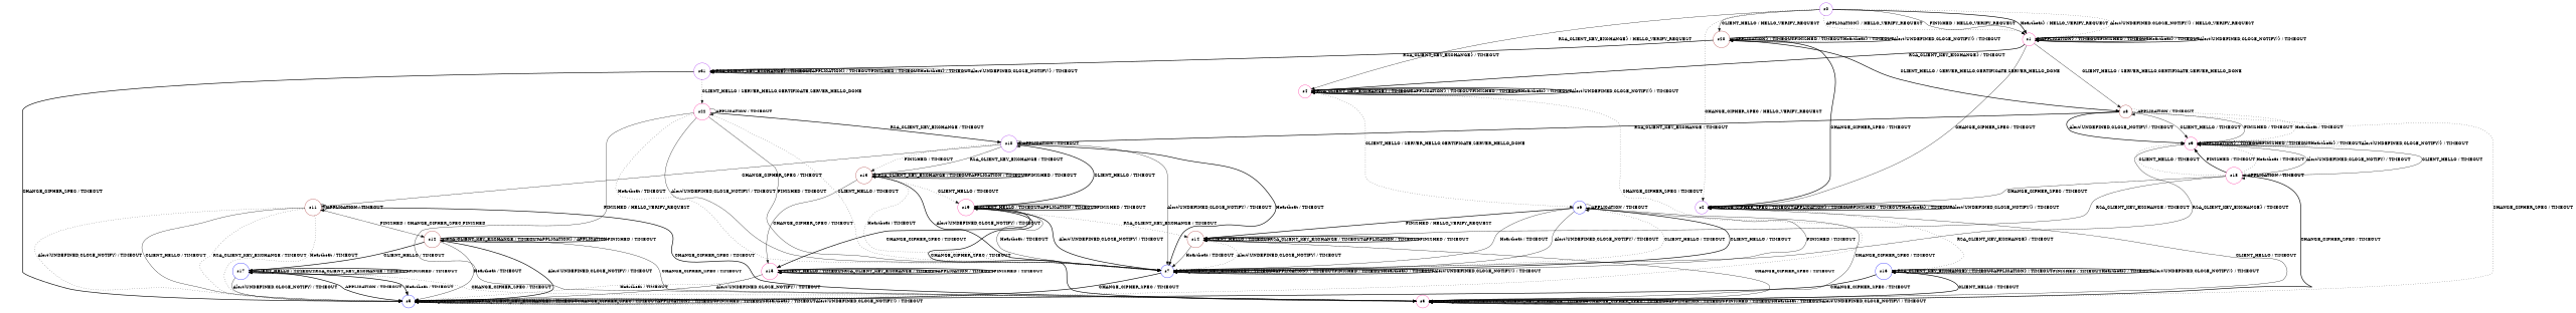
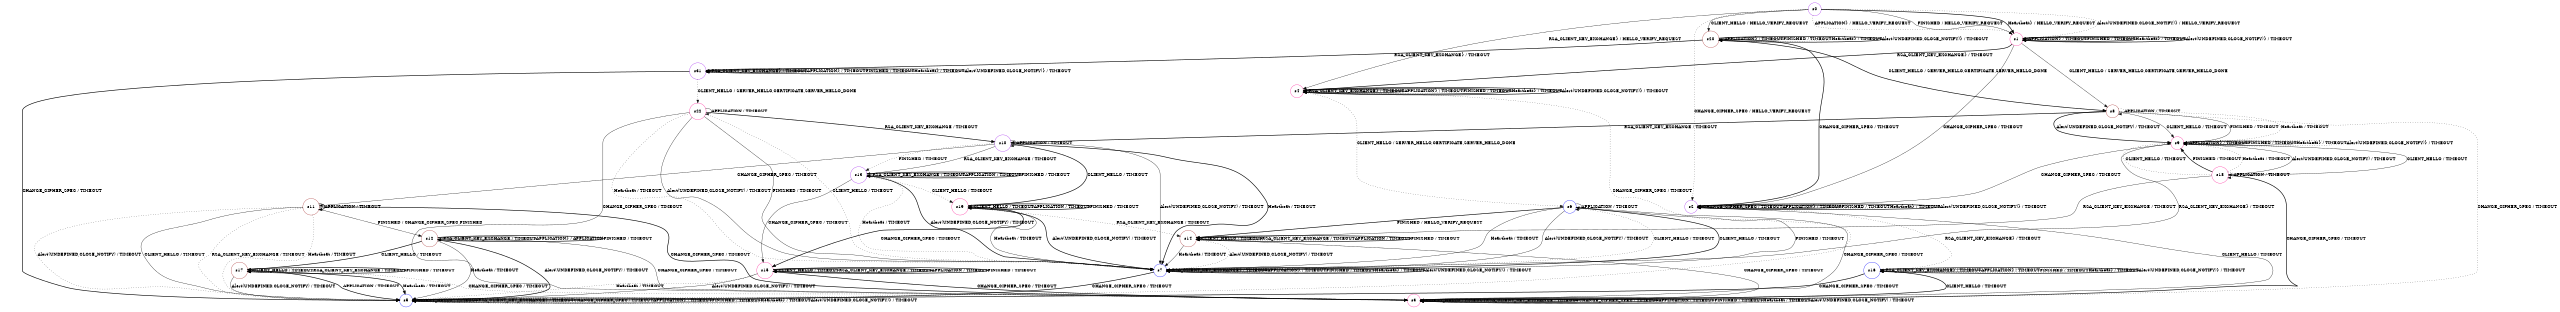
  digraph {
    node [color=deeppink shape=circle]
    edge [style=solid]
    n1 [color=purple label=s0]
    n2 [label=s1]
    n3 [color=purple label=s2]
    n4 [label=s4]
    n5 [color=brown label=s20]
    n6 [color=brown label=s8]
    n7 [label=s3]
    n8 [color=blue label=s16]
    n9 [color=blue label=s5]
    n10 [color=blue label=s6]
    n11 [color=purple label=s31]
    n12 [label=s9]
    n13 [color=purple label=s10]
    n14 [color=blue label=s7]
    n15 [color=brown label=s14]
    n16 [label=s18]
    n17 [color=brown label=s11]
-   n18 [color=brown label=s13]
+   n18 [color=purple label=s13]
    n19 [label=s19]
    n20 [color=brown label=s12]
    n21 [label=s15]
-   n22 [color=blue label=s17]
+   n22 [color=brown label=s17]
    n23 [label=s22]
    n1 -> n2 [label="APPLICATION} / HELLO_VERIFY_REQUEST" style=dotted]
    n1 -> n2 [label="FINISHED / HELLO_VERIFY_REQUEST"]
    n1 -> n2 [label="Heartbeat} / HELLO_VERIFY_REQUEST" style=bold]
    n1 -> n2 [label="Alert(UNDEFINED,CLOSE_NOTIFY)} / HELLO_VERIFY_REQUEST" style=dotted]
    n1 -> n3 [label="CHANGE_CIPHER_SPEC / HELLO_VERIFY_REQUEST" style=dotted]
    n1 -> n4 [label="RSA_CLIENT_KEY_EXCHANGE} / HELLO_VERIFY_REQUEST"]
    n1 -> n5 [label="CLIENT_HELLO / HELLO_VERIFY_REQUEST"]
    n2 -> n2 [label="APPLICATION} / TIMEOUT" style=bold]
    n2 -> n2 [label="FINISHED / TIMEOUT"]
    n2 -> n2 [label="Heartbeat} / TIMEOUT" style=bold]
    n2 -> n2 [label="Alert(UNDEFINED,CLOSE_NOTIFY)} / TIMEOUT" style=bold]
    n2 -> n3 [label="CHANGE_CIPHER_SPEC / TIMEOUT"]
    n2 -> n4 [label="RSA_CLIENT_KEY_EXCHANGE} / TIMEOUT" style=bold]
    n2 -> n6 [label="CLIENT_HELLO / SERVER_HELLO,CERTIFICATE,SERVER_HELLO_DONE"]
    n3 -> n3 [label="CHANGE_CIPHER_SPEC / TIMEOUT" style=bold]
    n3 -> n3 [label="APPLICATION} / TIMEOUT" style=dotted]
    n3 -> n3 [label="FINISHED / TIMEOUT" style=bold]
    n3 -> n3 [label="Heartbeat} / TIMEOUT" style=dotted]
    n3 -> n3 [label="Alert(UNDEFINED,CLOSE_NOTIFY)} / TIMEOUT" style=bold]
    n3 -> n7 [label="CLIENT_HELLO / TIMEOUT"]
    n3 -> n8 [label="RSA_CLIENT_KEY_EXCHANGE} / TIMEOUT" style=dotted]
    n4 -> n4 [label="RSA_CLIENT_KEY_EXCHANGE} / TIMEOUT"]
    n4 -> n4 [label="APPLICATION} / TIMEOUT" style=bold]
    n4 -> n4 [label="FINISHED / TIMEOUT" style=dotted]
    n4 -> n4 [label="Heartbeat} / TIMEOUT" style=bold]
    n4 -> n4 [label="Alert(UNDEFINED,CLOSE_NOTIFY)} / TIMEOUT" style=bold]
    n4 -> n9 [label="CHANGE_CIPHER_SPEC / TIMEOUT" style=dotted]
    n4 -> n10 [label="CLIENT_HELLO / SERVER_HELLO,CERTIFICATE,SERVER_HELLO_DONE" style=dotted]
    n5 -> n3 [label="CHANGE_CIPHER_SPEC / TIMEOUT" style=bold]
    n5 -> n5 [label="APPLICATION} / TIMEOUT"]
    n5 -> n5 [label="FINISHED / TIMEOUT"]
    n5 -> n5 [label="Heartbeat} / TIMEOUT" style=dotted]
    n5 -> n5 [label="Alert(UNDEFINED,CLOSE_NOTIFY)} / TIMEOUT" style=bold]
    n5 -> n6 [label="CLIENT_HELLO / SERVER_HELLO,CERTIFICATE,SERVER_HELLO_DONE" style=bold]
    n5 -> n11 [label="RSA_CLIENT_KEY_EXCHANGE} / TIMEOUT" style=bold]
    n6 -> n6 [label="APPLICATION / TIMEOUT" style=dotted]
    n6 -> n7 [label="CHANGE_CIPHER_SPEC / TIMEOUT" style=dotted]
    n6 -> n12 [label="CLIENT_HELLO / TIMEOUT"]
    n6 -> n12 [label="FINISHED / TIMEOUT"]
    n6 -> n12 [label="Heartbeat / TIMEOUT" style=dotted]
    n6 -> n12 [label="Alert(UNDEFINED,CLOSE_NOTIFY) / TIMEOUT" style=bold]
    n6 -> n13 [label="RSA_CLIENT_KEY_EXCHANGE / TIMEOUT" style=bold]
    n7 -> n7 [label="CLIENT_HELLO / TIMEOUT"]
    n7 -> n7 [label="RSA_CLIENT_KEY_EXCHANGE / TIMEOUT" style=dotted]
    n7 -> n7 [label="CHANGE_CIPHER_SPEC / TIMEOUT" style=bold]
    n7 -> n7 [label="APPLICATION / TIMEOUT" style=bold]
    n7 -> n7 [label="FINISHED / TIMEOUT"]
    n7 -> n7 [label="Heartbeat / TIMEOUT"]
    n7 -> n7 [label="Alert(UNDEFINED,CLOSE_NOTIFY) / TIMEOUT"]
    n8 -> n7 [label="CLIENT_HELLO / TIMEOUT" style=bold]
    n8 -> n8 [label="RSA_CLIENT_KEY_EXCHANGE} / TIMEOUT"]
    n8 -> n8 [label="APPLICATION} / TIMEOUT"]
    n8 -> n8 [label="FINISHED / TIMEOUT" style=dotted]
    n8 -> n8 [label="Heartbeat} / TIMEOUT" style=dotted]
    n8 -> n8 [label="Alert(UNDEFINED,CLOSE_NOTIFY)} / TIMEOUT" style=bold]
    n8 -> n9 [label="CHANGE_CIPHER_SPEC / TIMEOUT" style=bold]
    n9 -> n9 [label="CLIENT_HELLO / TIMEOUT"]
    n9 -> n9 [label="RSA_CLIENT_KEY_EXCHANGE} / TIMEOUT" style=bold]
    n9 -> n9 [label="CHANGE_CIPHER_SPEC / TIMEOUT"]
    n9 -> n9 [label="APPLICATION} / TIMEOUT" style=dotted]
    n9 -> n9 [label="FINISHED / TIMEOUT"]
    n9 -> n9 [label="Heartbeat} / TIMEOUT"]
    n9 -> n9 [label="Alert(UNDEFINED,CLOSE_NOTIFY)} / TIMEOUT" style=dotted]
    n10 -> n7 [label="CHANGE_CIPHER_SPEC / TIMEOUT"]
    n10 -> n10 [label="APPLICATION / TIMEOUT"]
    n10 -> n14 [label="CLIENT_HELLO / TIMEOUT" style=dotted]
    n10 -> n14 [label="FINISHED / TIMEOUT"]
    n10 -> n14 [label="Heartbeat / TIMEOUT"]
    n10 -> n14 [label="Alert(UNDEFINED,CLOSE_NOTIFY) / TIMEOUT"]
    n10 -> n15 [label="FINISHED / HELLO_VERIFY_REQUEST" style=bold]
    n11 -> n9 [label="CHANGE_CIPHER_SPEC / TIMEOUT" style=bold]
    n11 -> n11 [label="RSA_CLIENT_KEY_EXCHANGE} / TIMEOUT" style=bold]
    n11 -> n11 [label="APPLICATION} / TIMEOUT" style=bold]
    n11 -> n11 [label="FINISHED / TIMEOUT" style=dotted]
    n11 -> n11 [label="Heartbeat} / TIMEOUT"]
    n11 -> n11 [label="Alert(UNDEFINED,CLOSE_NOTIFY)} / TIMEOUT"]
    n11 -> n23 [label="CLIENT_HELLO / SERVER_HELLO,CERTIFICATE,SERVER_HELLO_DONE" style=dotted]
-   n16 -> n3 [label="CHANGE_CIPHER_SPEC / TIMEOUT"]
+   n12 -> n3 [label="CHANGE_CIPHER_SPEC / TIMEOUT"]
    n12 -> n12 [label="APPLICATION} / TIMEOUT"]
    n12 -> n12 [label="FINISHED / TIMEOUT" style=bold]
    n12 -> n12 [label="Heartbeat} / TIMEOUT"]
    n12 -> n12 [label="Alert(UNDEFINED,CLOSE_NOTIFY)} / TIMEOUT" style=dotted]
    n12 -> n14 [label="RSA_CLIENT_KEY_EXCHANGE} / TIMEOUT"]
    n12 -> n16 [label="CLIENT_HELLO / TIMEOUT"]
    n13 -> n13 [label="APPLICATION / TIMEOUT"]
    n13 -> n14 [label="Heartbeat / TIMEOUT" style=bold]
    n13 -> n14 [label="Alert(UNDEFINED,CLOSE_NOTIFY) / TIMEOUT"]
    n13 -> n17 [label="CHANGE_CIPHER_SPEC / TIMEOUT"]
    n13 -> n18 [label="RSA_CLIENT_KEY_EXCHANGE / TIMEOUT"]
    n13 -> n18 [label="FINISHED / TIMEOUT" style=dotted]
    n13 -> n19 [label="CLIENT_HELLO / TIMEOUT" style=bold]
    n14 -> n9 [label="CHANGE_CIPHER_SPEC / TIMEOUT" style=bold]
    n14 -> n10 [label="CLIENT_HELLO / TIMEOUT" style=bold]
    n14 -> n14 [label="RSA_CLIENT_KEY_EXCHANGE} / TIMEOUT"]
    n14 -> n14 [label="APPLICATION} / TIMEOUT" style=bold]
    n14 -> n14 [label="FINISHED / TIMEOUT" style=dotted]
    n14 -> n14 [label="Heartbeat} / TIMEOUT"]
    n14 -> n14 [label="Alert(UNDEFINED,CLOSE_NOTIFY)} / TIMEOUT" style=bold]
    n15 -> n7 [label="CHANGE_CIPHER_SPEC / TIMEOUT"]
    n15 -> n14 [label="Heartbeat / TIMEOUT"]
    n15 -> n14 [label="Alert(UNDEFINED,CLOSE_NOTIFY) / TIMEOUT" style=dotted]
    n15 -> n15 [label="CLIENT_HELLO / TIMEOUT" style=bold]
    n15 -> n15 [label="RSA_CLIENT_KEY_EXCHANGE / TIMEOUT" style=bold]
    n15 -> n15 [label="APPLICATION / TIMEOUT" style=dotted]
    n15 -> n15 [label="FINISHED / TIMEOUT" style=bold]
    n16 -> n7 [label="CHANGE_CIPHER_SPEC / TIMEOUT" style=bold]
    n16 -> n12 [label="CLIENT_HELLO / TIMEOUT" style=dotted]
    n16 -> n12 [label="FINISHED / TIMEOUT" style=bold]
    n16 -> n12 [label="Heartbeat / TIMEOUT" style=dotted]
    n16 -> n12 [label="Alert(UNDEFINED,CLOSE_NOTIFY) / TIMEOUT"]
    n16 -> n15 [label="RSA_CLIENT_KEY_EXCHANGE / TIMEOUT"]
    n16 -> n16 [label="APPLICATION / TIMEOUT" style=dotted]
    n17 -> n7 [label="CHANGE_CIPHER_SPEC / TIMEOUT" style=bold]
    n17 -> n9 [label="CLIENT_HELLO / TIMEOUT"]
    n17 -> n9 [label="RSA_CLIENT_KEY_EXCHANGE / TIMEOUT" style=dotted]
    n17 -> n9 [label="Heartbeat / TIMEOUT" style=dotted]
    n17 -> n9 [label="Alert(UNDEFINED,CLOSE_NOTIFY) / TIMEOUT" style=dotted]
    n17 -> n17 [label="APPLICATION / TIMEOUT" style=bold]
    n17 -> n20 [label="FINISHED / CHANGE_CIPHER_SPEC,FINISHED"]
    n18 -> n14 [label="Heartbeat / TIMEOUT" style=dotted]
    n18 -> n14 [label="Alert(UNDEFINED,CLOSE_NOTIFY) / TIMEOUT" style=bold]
    n18 -> n18 [label="RSA_CLIENT_KEY_EXCHANGE / TIMEOUT"]
    n18 -> n18 [label="APPLICATION / TIMEOUT"]
    n18 -> n18 [label="FINISHED / TIMEOUT" style=bold]
    n18 -> n19 [label="CLIENT_HELLO / TIMEOUT" style=dotted]
    n18 -> n21 [label="CHANGE_CIPHER_SPEC / TIMEOUT"]
    n19 -> n14 [label="Heartbeat / TIMEOUT"]
    n19 -> n14 [label="Alert(UNDEFINED,CLOSE_NOTIFY) / TIMEOUT" style=bold]
    n19 -> n15 [label="RSA_CLIENT_KEY_EXCHANGE / TIMEOUT" style=dotted]
    n19 -> n19 [label="CLIENT_HELLO / TIMEOUT" style=dotted]
    n19 -> n19 [label="APPLICATION / TIMEOUT"]
    n19 -> n19 [label="FINISHED / TIMEOUT" style=bold]
    n19 -> n21 [label="CHANGE_CIPHER_SPEC / TIMEOUT" style=bold]
    n20 -> n7 [label="CHANGE_CIPHER_SPEC / TIMEOUT"]
    n20 -> n9 [label="Heartbeat / TIMEOUT"]
    n20 -> n9 [label="Alert(UNDEFINED,CLOSE_NOTIFY) / TIMEOUT" style=bold]
    n20 -> n20 [label="RSA_CLIENT_KEY_EXCHANGE / TIMEOUT"]
    n20 -> n20 [label="APPLICATION} / APPLICATION"]
    n20 -> n20 [label="FINISHED / TIMEOUT" style=bold]
    n20 -> n22 [label="CLIENT_HELLO / TIMEOUT" style=bold]
-   n19 -> n7 [label="CHANGE_CIPHER_SPEC / TIMEOUT" style=bold]
+   n21 -> n7 [label="CHANGE_CIPHER_SPEC / TIMEOUT" style=bold]
    n21 -> n9 [label="Heartbeat / TIMEOUT" style=dotted]
    n21 -> n9 [label="Alert(UNDEFINED,CLOSE_NOTIFY) / TIMEOUT"]
    n21 -> n21 [label="CLIENT_HELLO / TIMEOUT"]
    n21 -> n21 [label="RSA_CLIENT_KEY_EXCHANGE / TIMEOUT"]
    n21 -> n21 [label="APPLICATION / TIMEOUT" style=bold]
    n21 -> n21 [label="FINISHED / TIMEOUT" style=bold]
    n22 -> n7 [label="CHANGE_CIPHER_SPEC / TIMEOUT" style=dotted]
    n22 -> n9 [label="APPLICATION / TIMEOUT" style=bold]
    n22 -> n9 [label="Heartbeat / TIMEOUT" style=bold]
    n22 -> n9 [label="Alert(UNDEFINED,CLOSE_NOTIFY) / TIMEOUT"]
    n22 -> n22 [label="CLIENT_HELLO / TIMEOUT" style=bold]
    n22 -> n22 [label="RSA_CLIENT_KEY_EXCHANGE / TIMEOUT" style=dotted]
    n22 -> n22 [label="FINISHED / TIMEOUT" style=bold]
-   n23 -> n7 [label="FINISHED / HELLO_VERIFY_REQUEST"]
+   n23 -> n7 [label="CHANGE_CIPHER_SPEC / TIMEOUT"]
    n23 -> n13 [label="RSA_CLIENT_KEY_EXCHANGE / TIMEOUT" style=bold]
    n23 -> n14 [label="CLIENT_HELLO / TIMEOUT" style=dotted]
    n23 -> n14 [label="FINISHED / TIMEOUT"]
    n23 -> n14 [label="Heartbeat / TIMEOUT" style=dotted]
    n23 -> n14 [label="Alert(UNDEFINED,CLOSE_NOTIFY) / TIMEOUT"]
    n23 -> n23 [label="APPLICATION / TIMEOUT"]
  }
